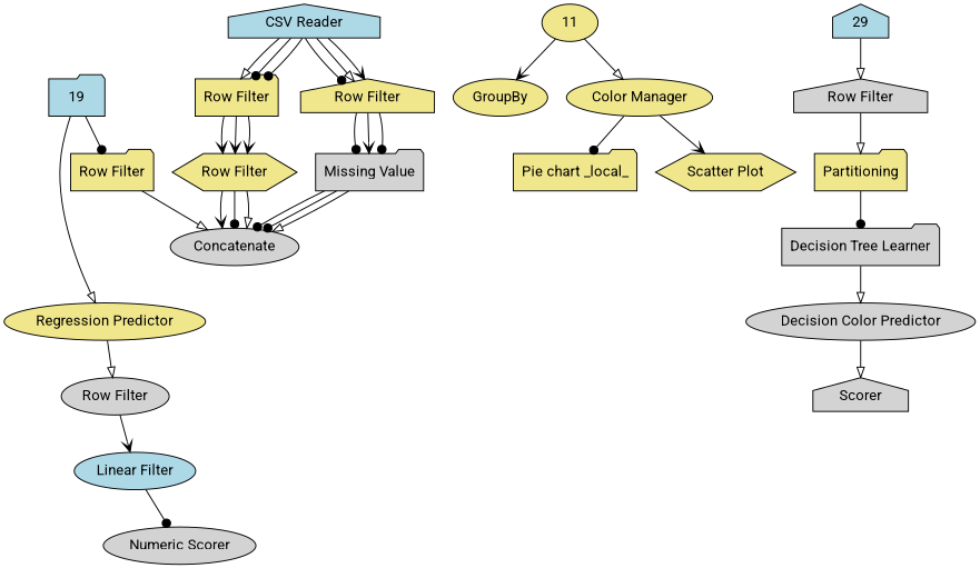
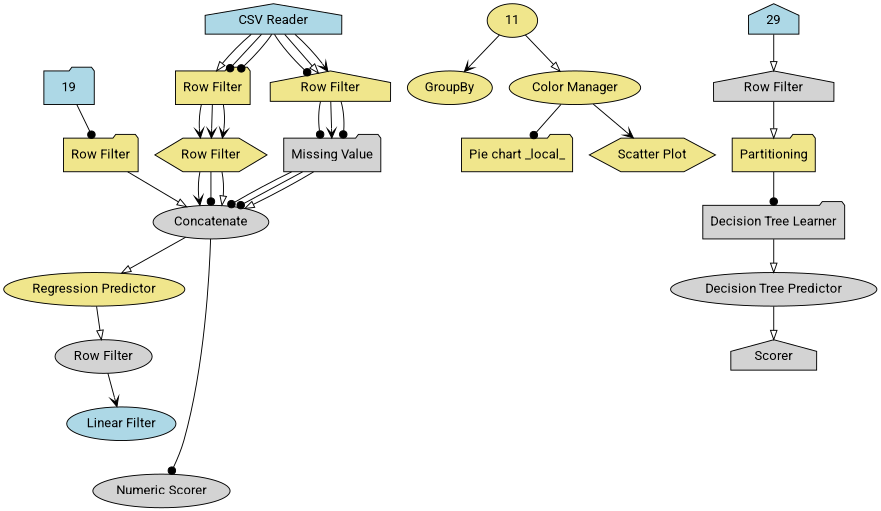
  digraph {
    fontname=Roboto
    rankdir=TB
    node [fillcolor=khaki fontname=Roboto shape=ellipse style=filled]
    edge [arrowhead=onormal fontname=Roboto]
    n1 [fillcolor=lightgrey label=Concatenate]
    n2 [label="Regression Predictor"]
    n3 [fillcolor=lightgrey label="Row Filter"]
    n4 [label=GroupBy]
    n5 [label="Pie chart _local_" shape=folder]
    n6 [label="Scatter Plot" shape=hexagon]
    n7 [label="Color Manager"]
    n8 [fillcolor=lightblue label="CSV Reader" shape=house]
    n9 [label="Row Filter" shape=folder]
    n10 [label="Row Filter" shape=house]
    n11 [label="Row Filter" shape=hexagon]
    n12 [fillcolor=lightgrey label="Missing Value" shape=folder]
    n13 [fillcolor=lightgrey label="Numeric Scorer"]
    n14 [fillcolor=lightblue label="Linear Filter"]
    n15 [label="Row Filter" shape=folder]
    n16 [label=Partitioning shape=folder]
    n17 [fillcolor=lightgrey label="Decision Tree Learner" shape=folder]
-   n18 [fillcolor=lightgrey label="Decision Color Predictor"]
+   n18 [fillcolor=lightgrey label="Decision Tree Predictor"]
    n19 [fillcolor=lightgrey label=Scorer shape=house]
    n20 [fillcolor=lightgrey label="Row Filter" shape=house]
    11
    19 [fillcolor=lightblue shape=folder]
    n23 [fillcolor=lightblue label=29 shape=house]
-   19 -> n2
+   n1 -> n2
    n2 -> n3
    n3 -> n14 [arrowhead=vee]
    n7 -> n5 [arrowhead=dot]
    n7 -> n6 [arrowhead=vee]
    n8 -> n9
    n8 -> n9 [arrowhead=dot]
    n8 -> n9 [arrowhead=dot]
    n8 -> n10 [arrowhead=dot]
    n8 -> n10
    n8 -> n10 [arrowhead=vee]
    n9 -> n11 [arrowhead=vee]
    n9 -> n11 [arrowhead=vee]
    n9 -> n11 [arrowhead=vee]
    n10 -> n12 [arrowhead=dot]
    n10 -> n12 [arrowhead=vee]
    n10 -> n12 [arrowhead=dot]
    n11 -> n1 [arrowhead=vee]
    n11 -> n1 [arrowhead=dot]
    n11 -> n1
    n12 -> n1 [arrowhead=dot]
    n12 -> n1 [arrowhead=dot]
    n12 -> n1
-   n14 -> n13 [arrowhead=dot]
+   n1 -> n13 [arrowhead=dot]
    n15 -> n1
    n16 -> n17 [arrowhead=dot]
    n17 -> n18
    n18 -> n19
    n20 -> n16
    11 -> n4 [arrowhead=vee]
    11 -> n7
    19 -> n15 [arrowhead=dot]
    n23 -> n20
  }
